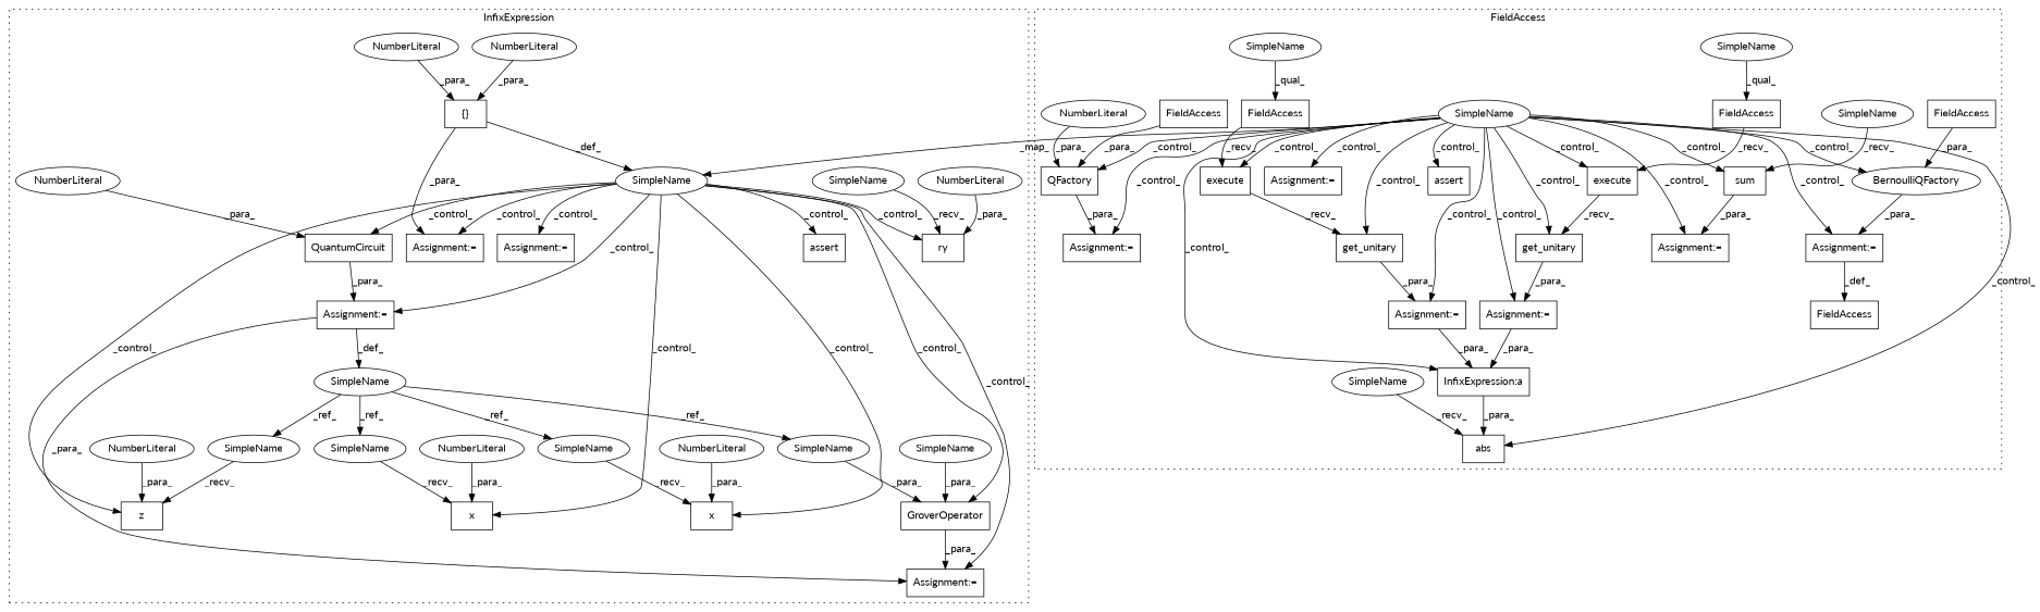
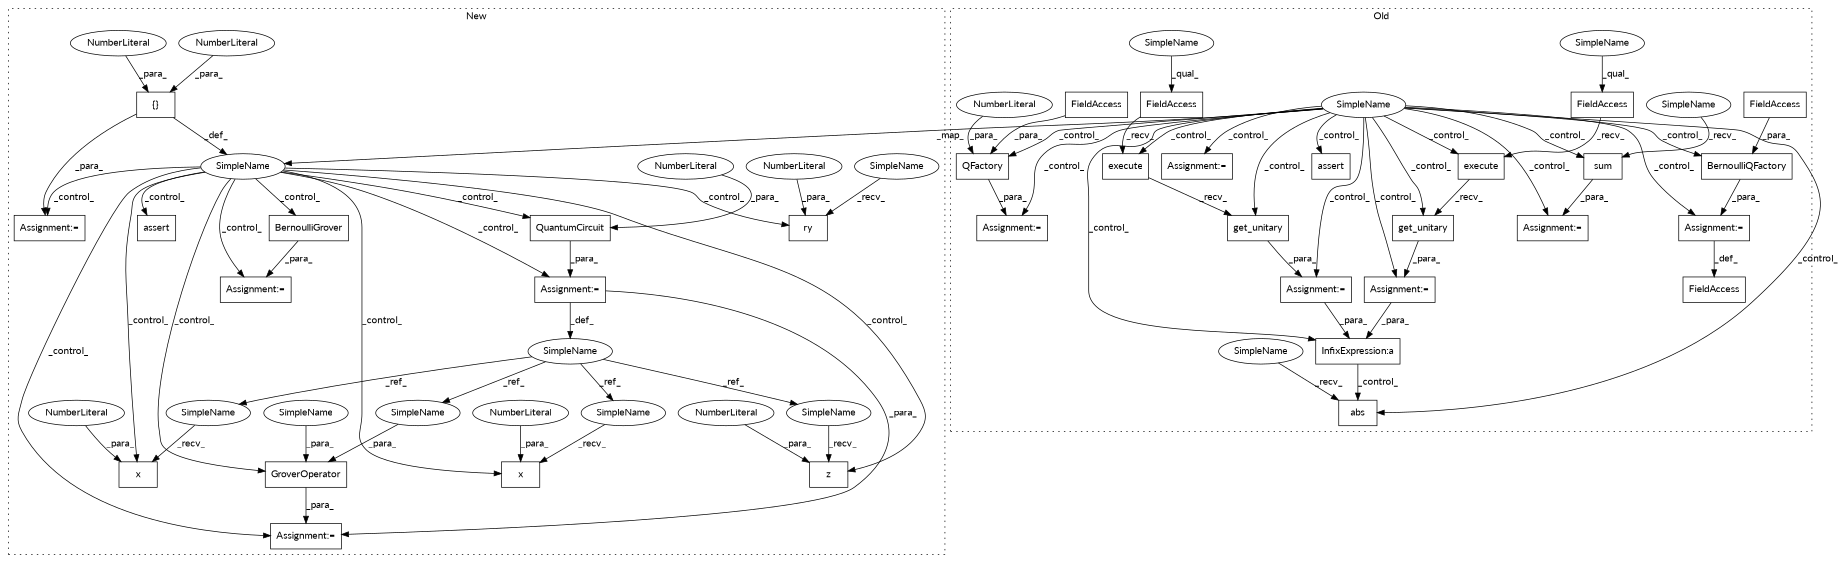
  digraph {
    fontname=Lato
    node [a=32 fontname=Lato l=1 s=9774 shape=box]
    edge [fontname=Lato]
    n1 [l="9,1" label=QFactory s="9358,9382"]
    n2 [a=42 label=SimpleName s=8621 shape=ellipse]
    n3 [l="18,1" label=assert s="9972,9996"]
    n4 [l=13 label=get_unitary s=9874]
    n5 [l="4,1" label=sum s="9908,9956"]
    n6 [l=13 label=get_unitary s=9806]
    n7 [a=22 l=13 label=FieldAccess s=9367]
    n8 [a=27 l=3 label="InfixExpression:a" s=9936]
    n9 [a=34 label=NumberLiteral s=9381 shape=ellipse]
    n10 [l="4,1" label=abs s="9918,9955"]
    n11 [l="8,1" label=execute s="9788,9804"]
    n12 [a=22 l=13 label=FieldAccess]
    n13 [l="8,1" label=execute s="9858,9872"]
    n14 [a=22 l=13 label=FieldAccess s=9844]
-   n15 [l="18,1" label=BernoulliQFactory s="9222,9253" shape=ellipse]
+   n15 [l="18,1" label=BernoulliQFactory s="9222,9253"]
    n16 [a=22 l=13 label=FieldAccess s=9240]
    n17 [a=22 l=13 label=FieldAccess s=9208]
    n18 [a=7 label="Assignment:=" s=9843]
    n19 [a=7 label="Assignment:=" s=9901]
    n20 [a=7 l="65,2" label="Assignment:=" s="9395,9484"]
    n21 [a=7 label="Assignment:=" s=9221]
    n22 [a=7 label="Assignment:=" s=9357]
    n23 [a=7 label="Assignment:=" s=9773]
    n24 [a=42 l=4 label=SimpleName s=9844 shape=ellipse]
    n25 [a=42 l=4 label=SimpleName shape=ellipse]
    n26 [a=42 l=5 label=SimpleName s=9902 shape=ellipse]
    n27 [a=42 l=5 label=SimpleName s=9912 shape=ellipse]
    n28 [a=4 l="1,1" label="{}" s="6676,6680"]
    n29 [a=42 label=SimpleName s=6663 shape=ellipse]
    n30 [l="3,1" label=ry s="7558,7568"]
+   n31 [l="16,1" label=BernoulliGrover s="7273,7293"]
    n32 [l="12,1" label=assert s="8005,8052"]
    n33 [l="15,1" label=QuantumCircuit s="7395,7411"]
    n34 [a=34 label=NumberLiteral s=6677 shape=ellipse]
    n35 [a=34 label=NumberLiteral s=7567 shape=ellipse]
    n36 [a=34 label=NumberLiteral s=7410 shape=ellipse]
    n37 [a=34 label=NumberLiteral s=6679 shape=ellipse]
    n38 [l="15,1" label=GroverOperator s="7591,7630"]
    n39 [a=42 l=6 label=SimpleName s=7388 shape=ellipse]
    n40 [l="2,1" label=x s="7431,7434"]
    n41 [a=34 label=NumberLiteral s=7433 shape=ellipse]
    n42 [l="2,1" label=x s="7477,7480"]
    n43 [a=34 label=NumberLiteral s=7479 shape=ellipse]
    n44 [l="2,1" label=z s="7454,7457"]
    n45 [a=34 label=NumberLiteral s=7456 shape=ellipse]
    n46 [a=7 l="65,2" label="Assignment:=" s="7643,7732"]
    n47 [a=7 label="Assignment:=" s=7590]
    n48 [a=7 label="Assignment:=" s=7272]
    n49 [a=7 label="Assignment:=" s=7394]
    n50 [a=42 l=6 label=SimpleName s=7606 shape=ellipse]
    n51 [a=42 l=6 label=SimpleName s=7470 shape=ellipse]
    n52 [a=42 l=6 label=SimpleName s=7447 shape=ellipse]
    n53 [a=42 l=6 label=SimpleName s=7424 shape=ellipse]
    n54 [a=42 l=17 label=SimpleName s=7540 shape=ellipse]
    n55 [a=42 l=17 label=SimpleName s=7613 shape=ellipse]
    subgraph cluster_1 {
-     label=FieldAccess
+     label=Old
      style=dotted
      n1
      n2
      n3
      n4
      n5
      n6
      n7
      n8
      n9
      n10
      n11
      n12
      n13
      n14
      n15
      n16
      n17
      n18
      n19
      n20
      n21
      n22
      n23
      n24
      n25
      n26
      n27
    }
    subgraph cluster_2 {
-     label=InfixExpression
+     label=New
      style=dotted
      n28
      n29
      n30
+     n31
      n32
      n33
      n34
      n35
      n36
      n37
      n38
      n39
      n40
      n41
      n42
      n43
      n44
      n45
      n46
      n47
      n48
      n49
      n50
      n51
      n52
      n53
      n54
      n55
    }
    n1 -> n22 [label=_para_]
    n2 -> n1 [label=_control_]
    n2 -> n3 [label=_control_]
    n2 -> n4 [label=_control_]
    n2 -> n5 [label=_control_]
    n2 -> n6 [label=_control_]
    n2 -> n8 [label=_control_]
    n2 -> n10 [label=_control_]
    n2 -> n11 [label=_control_]
    n2 -> n13 [label=_control_]
    n2 -> n15 [label=_control_]
    n2 -> n18 [label=_control_]
    n2 -> n19 [label=_control_]
    n2 -> n20 [label=_control_]
    n2 -> n21 [label=_control_]
    n2 -> n22 [label=_control_]
    n2 -> n23 [label=_control_]
    n2 -> n29 [label=_map_]
    n4 -> n18 [label=_para_]
    n5 -> n19 [label=_para_]
    n6 -> n23 [label=_para_]
    n7 -> n1 [label=_para_]
-   n8 -> n10 [label=_para_]
+   n8 -> n10 [label=_control_]
    n9 -> n1 [label=_para_]
    n11 -> n6 [label=_recv_]
    n12 -> n11 [label=_recv_]
    n13 -> n4 [label=_recv_]
    n14 -> n13 [label=_recv_]
    n15 -> n21 [label=_para_]
    n16 -> n15 [label=_para_]
    n18 -> n8 [label=_para_]
    n21 -> n17 [label=_def_]
    n23 -> n8 [label=_para_]
    n24 -> n14 [label=_qual_]
    n25 -> n12 [label=_qual_]
    n26 -> n5 [label=_recv_]
    n27 -> n10 [label=_recv_]
    n28 -> n29 [label=_def_]
    n28 -> n46 [label=_para_]
    n29 -> n30 [label=_control_]
+   n29 -> n31 [label=_control_]
    n29 -> n32 [label=_control_]
    n29 -> n33 [label=_control_]
    n29 -> n38 [label=_control_]
    n29 -> n40 [label=_control_]
    n29 -> n42 [label=_control_]
    n29 -> n44 [label=_control_]
    n29 -> n46 [label=_control_]
    n29 -> n47 [label=_control_]
    n29 -> n48 [label=_control_]
    n29 -> n49 [label=_control_]
+   n31 -> n48 [label=_para_]
    n33 -> n49 [label=_para_]
    n34 -> n28 [label=_para_]
    n35 -> n30 [label=_para_]
    n36 -> n33 [label=_para_]
    n37 -> n28 [label=_para_]
    n38 -> n47 [label=_para_]
    n39 -> n50 [label=_ref_]
    n39 -> n51 [label=_ref_]
    n39 -> n52 [label=_ref_]
    n39 -> n53 [label=_ref_]
    n41 -> n40 [label=_para_]
    n43 -> n42 [label=_para_]
    n45 -> n44 [label=_para_]
    n49 -> n39 [label=_def_]
    n49 -> n47 [label=_para_]
    n50 -> n38 [label=_para_]
    n51 -> n42 [label=_recv_]
    n52 -> n44 [label=_recv_]
    n53 -> n40 [label=_recv_]
    n54 -> n30 [label=_recv_]
    n55 -> n38 [label=_para_]
  }
